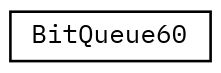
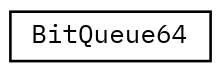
  digraph {
    rankdir=LR
    fontname="IBM Plex Mono"
-   n1 [color=black fillcolor=white fontname="IBM Plex Mono" fontsize=10 height=0.2 label=BitQueue60 shape=record style=filled width=0.4]
+   n1 [color=black fillcolor=white fontname="IBM Plex Mono" fontsize=10 height=0.2 label=BitQueue64 shape=record style=filled width=0.4]
  }
